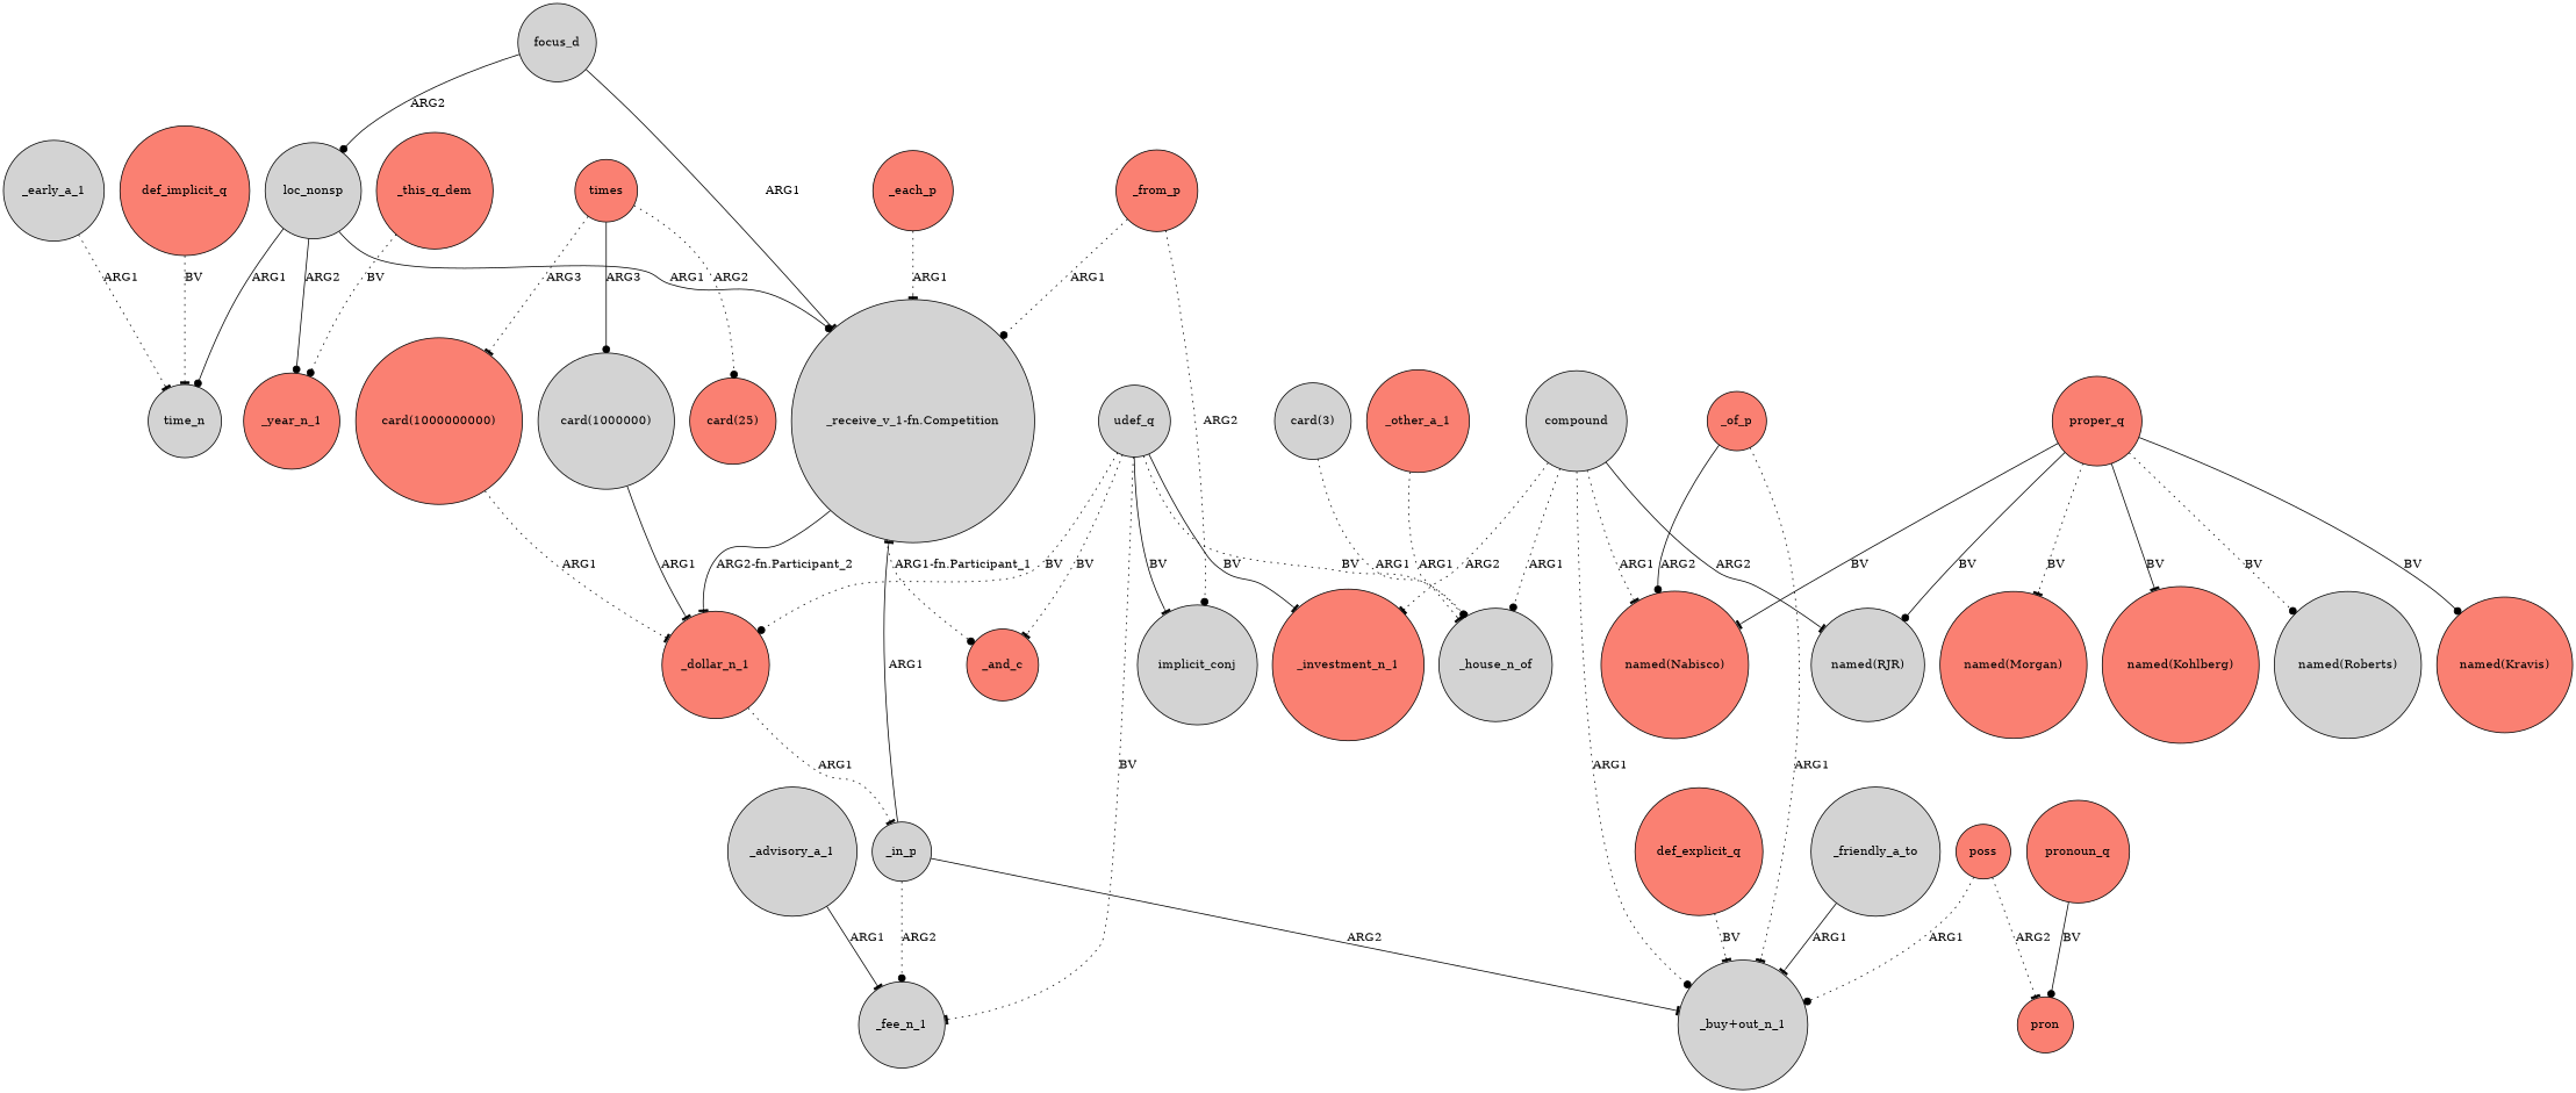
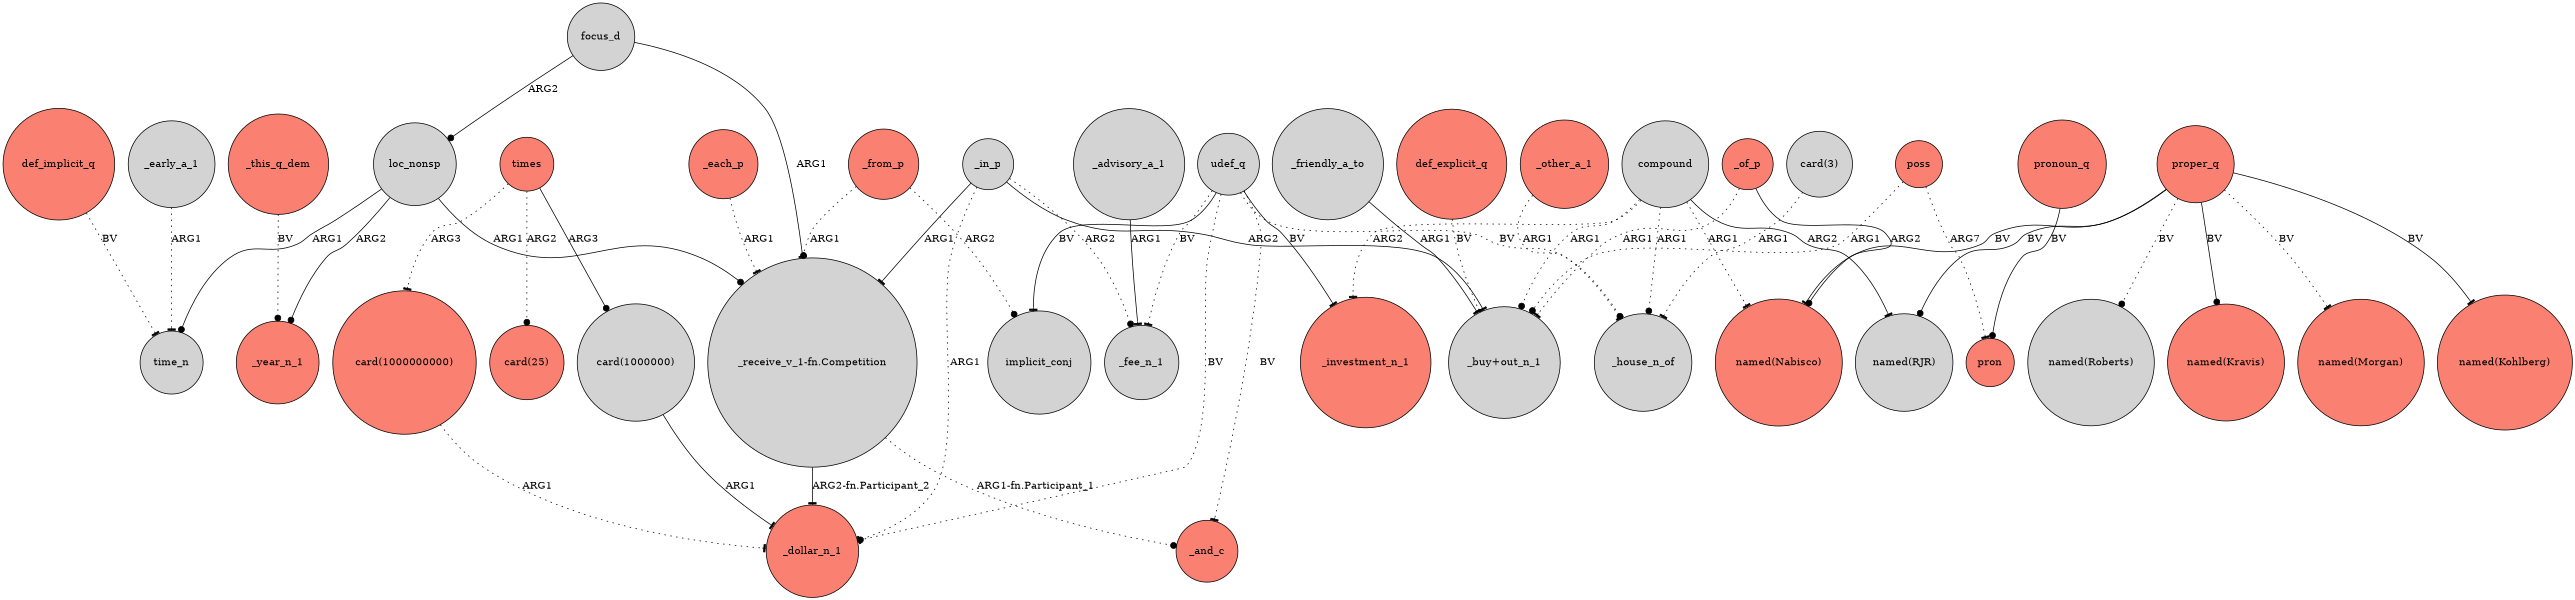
  digraph {
    node [fillcolor=salmon shape=circle style=filled]
    edge [arrowhead=tee style=dotted]
    _early_a_1 [fillcolor=lightgrey]
    time_n [fillcolor=lightgrey]
    "card(1000000000)"
    _dollar_n_1
    udef_q [fillcolor=lightgrey]
    _fee_n_1 [fillcolor=lightgrey]
    _house_n_of [fillcolor=lightgrey]
    _investment_n_1
    _and_c
    implicit_conj [fillcolor=lightgrey]
    compound [fillcolor=lightgrey]
    "named(RJR)" [fillcolor=lightgrey]
    "_buy+out_n_1" [fillcolor=lightgrey]
    "named(Nabisco)"
    proper_q
    "named(Roberts)" [fillcolor=lightgrey]
    "named(Kravis)"
    "named(Morgan)"
    "named(Kohlberg)"
    "_receive_v_1-fn.Competition" [fillcolor=lightgrey]
    _of_p
    _friendly_a_to [fillcolor=lightgrey]
    times
    "card(25)"
    "card(1000000)" [fillcolor=lightgrey]
    _each_p
    focus_d [fillcolor=lightgrey]
    loc_nonsp [fillcolor=lightgrey]
    _year_n_1
    _in_p [fillcolor=lightgrey]
    "card(3)" [fillcolor=lightgrey]
    pronoun_q
    pron
    poss
    _from_p
    def_explicit_q
    _this_q_dem
    _other_a_1
    _advisory_a_1 [fillcolor=lightgrey]
    def_implicit_q
    _early_a_1 -> time_n [label=ARG1]
    "card(1000000000)" -> _dollar_n_1 [label=ARG1]
    udef_q -> _dollar_n_1 [arrowhead=dot label=BV]
    udef_q -> _fee_n_1 [label=BV]
    udef_q -> _house_n_of [arrowhead=dot label=BV]
    udef_q -> _investment_n_1 [label=BV style=solid]
    udef_q -> _and_c [label=BV]
    udef_q -> implicit_conj [label=BV style=solid]
    compound -> _house_n_of [arrowhead=dot label=ARG1]
    compound -> _investment_n_1 [label=ARG2]
    compound -> "named(RJR)" [label=ARG2 style=solid]
    compound -> "_buy+out_n_1" [arrowhead=dot label=ARG1]
    compound -> "named(Nabisco)" [label=ARG1]
    proper_q -> "named(RJR)" [arrowhead=dot label=BV style=solid]
    proper_q -> "named(Nabisco)" [label=BV style=solid]
    proper_q -> "named(Roberts)" [arrowhead=dot label=BV]
    proper_q -> "named(Kravis)" [arrowhead=dot label=BV style=solid]
    proper_q -> "named(Morgan)" [label=BV]
    proper_q -> "named(Kohlberg)" [label=BV style=solid]
    "_receive_v_1-fn.Competition" -> _dollar_n_1 [label="ARG2-fn.Participant_2" style=solid]
    "_receive_v_1-fn.Competition" -> _and_c [arrowhead=dot label="ARG1-fn.Participant_1"]
    _of_p -> "_buy+out_n_1" [label=ARG1]
    _of_p -> "named(Nabisco)" [arrowhead=dot label=ARG2 style=solid]
    _friendly_a_to -> "_buy+out_n_1" [label=ARG1 style=solid]
    times -> "card(1000000000)" [label=ARG3]
    times -> "card(25)" [arrowhead=dot label=ARG2]
    times -> "card(1000000)" [arrowhead=dot label=ARG3 style=solid]
    "card(1000000)" -> _dollar_n_1 [label=ARG1 style=solid]
    _each_p -> "_receive_v_1-fn.Competition" [label=ARG1]
    focus_d -> "_receive_v_1-fn.Competition" [label=ARG1 style=solid]
    focus_d -> loc_nonsp [arrowhead=dot label=ARG2 style=solid]
    loc_nonsp -> time_n [arrowhead=dot label=ARG1 style=solid]
    loc_nonsp -> "_receive_v_1-fn.Competition" [arrowhead=dot label=ARG1 style=solid]
    loc_nonsp -> _year_n_1 [arrowhead=dot label=ARG2 style=solid]
-   _dollar_n_1 -> _in_p [label=ARG1]
+   _in_p -> _dollar_n_1 [label=ARG1]
    _in_p -> _fee_n_1 [arrowhead=dot label=ARG2]
    _in_p -> "_buy+out_n_1" [label=ARG2 style=solid]
    _in_p -> "_receive_v_1-fn.Competition" [label=ARG1 style=solid]
    "card(3)" -> _house_n_of [label=ARG1]
    pronoun_q -> pron [arrowhead=dot label=BV style=solid]
    poss -> "_buy+out_n_1" [arrowhead=dot label=ARG1]
-   poss -> pron [label=ARG2]
+   poss -> pron [label=ARG7]
    _from_p -> implicit_conj [arrowhead=dot label=ARG2]
    _from_p -> "_receive_v_1-fn.Competition" [arrowhead=dot label=ARG1]
    def_explicit_q -> "_buy+out_n_1" [label=BV]
    _this_q_dem -> _year_n_1 [arrowhead=dot label=BV]
    _other_a_1 -> _house_n_of [label=ARG1]
    _advisory_a_1 -> _fee_n_1 [label=ARG1 style=solid]
    def_implicit_q -> time_n [label=BV]
  }
